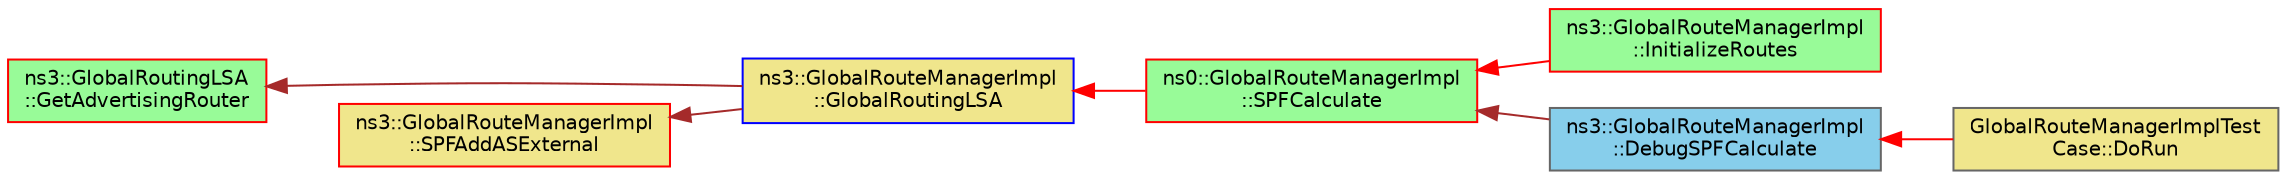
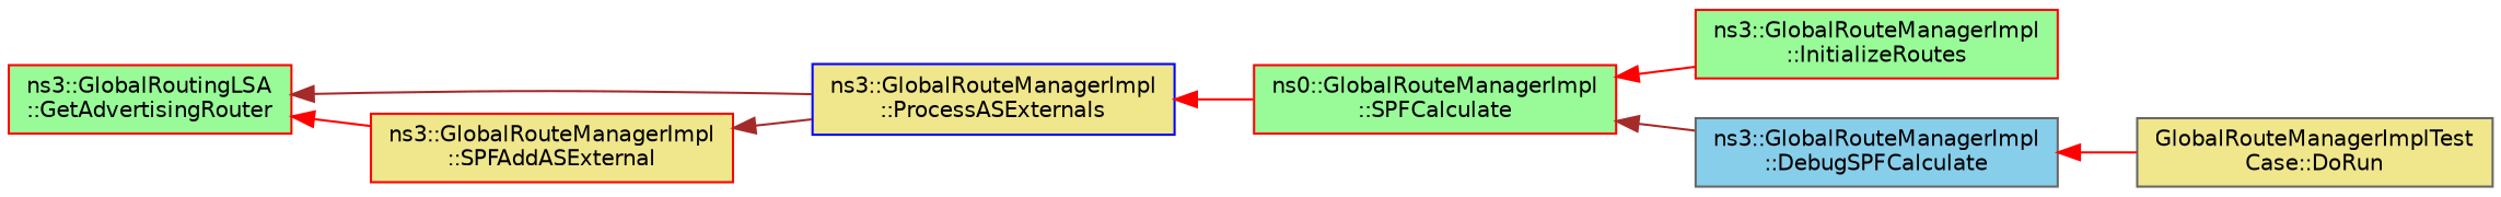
  digraph {
    rankdir=LR
    node [color=red fillcolor=palegreen fontname=Helvetica fontsize=10 shape=record style=filled]
    edge [color=red dir=back fontname=Helvetica fontsize=10 labelfontname=Helvetica labelfontsize=10 style=solid]
    n1 [fontcolor=black height=0.2 label="ns3::GlobalRoutingLSA\l::GetAdvertisingRouter" width=0.4]
-   n2 [color=blue fillcolor=khaki height=0.2 label="ns3::GlobalRouteManagerImpl\l::GlobalRoutingLSA" width=0.4]
+   n2 [color=blue fillcolor=khaki height=0.2 label="ns3::GlobalRouteManagerImpl\l::ProcessASExternals" width=0.4]
    n3 [fillcolor=khaki height=0.2 label="ns3::GlobalRouteManagerImpl\l::SPFAddASExternal" width=0.4]
    n4 [height=0.2 label="ns0::GlobalRouteManagerImpl\l::SPFCalculate" width=0.4]
    n5 [height=0.2 label="ns3::GlobalRouteManagerImpl\l::InitializeRoutes" width=0.4]
    n6 [color=gray40 fillcolor=skyblue height=0.2 label="ns3::GlobalRouteManagerImpl\l::DebugSPFCalculate" width=0.4]
    n7 [color=gray40 fillcolor=khaki height=0.2 label="GlobalRouteManagerImplTest\lCase::DoRun" width=0.4]
    n1 -> n2 [color=brown]
+   n1 -> n3
    n2 -> n4
    n3 -> n2 [color=brown]
    n4 -> n5
    n4 -> n6 [color=brown]
    n6 -> n7
  }
